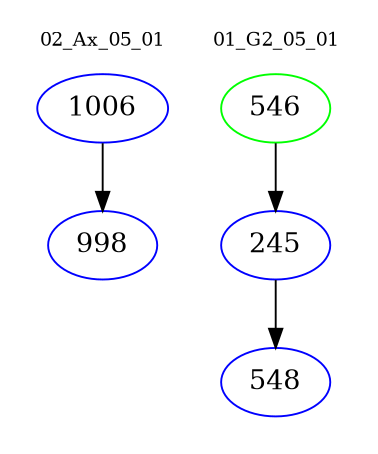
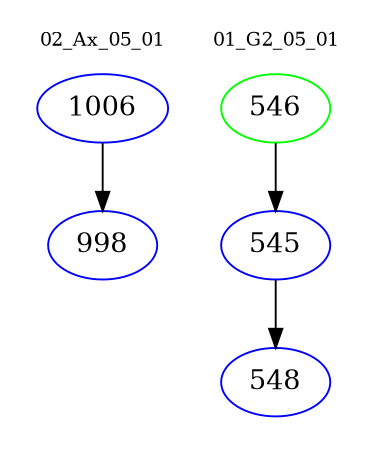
  digraph {
    node [color=blue]
    edge [color=black]
    n1 [label=1006]
    n2 [label=998]
    n3 [color=green label=546]
-   n4 [label=245]
+   n4 [label=545]
    n5 [label=548]
    subgraph cluster_1 {
      color=white
      fontsize=10
      label="02_Ax_05_01"
      n1
      n2
    }
    subgraph cluster_2 {
      color=white
      fontsize=10
      label="01_G2_05_01"
      n3
      n4
      n5
    }
    n1 -> n2
    n3 -> n4
    n4 -> n5
  }
